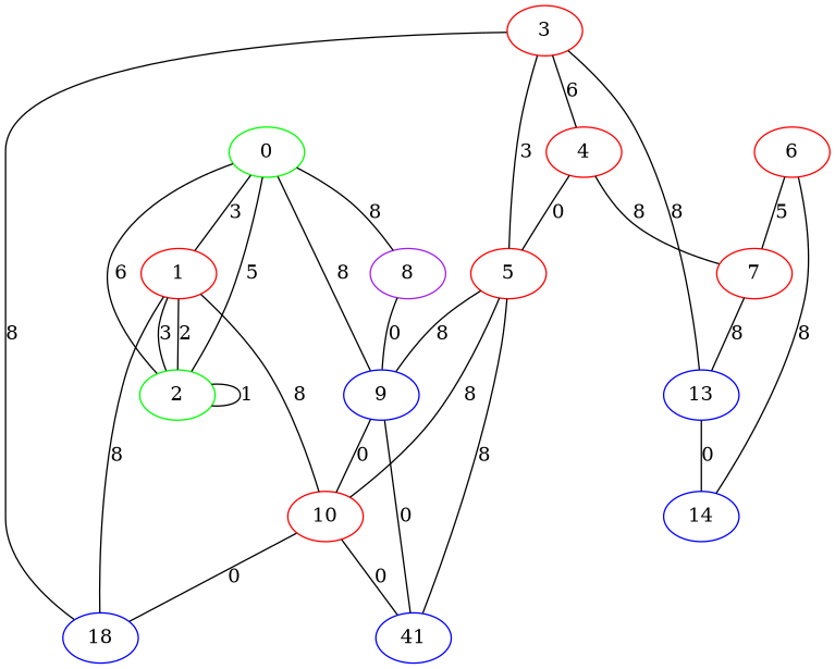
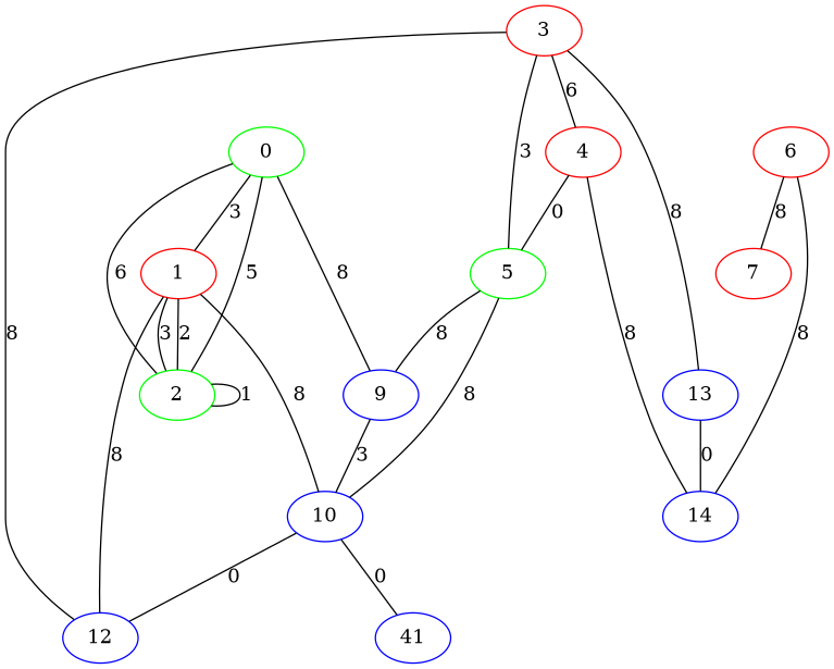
  graph {
    node [color=red weight=3]
    0 [color=green weight=2]
    1 [weight=1]
    2 [color=green weight=2]
-   8 [color=purple weight=4]
    9 [color=blue]
-   10
-   12 [color=blue label=18]
+   10 [color=blue]
+   12 [color=blue]
    n8 [color=blue label=41]
    3 [weight=1]
    4 [weight=2]
-   5 [weight=1]
+   5 [color=green weight=1]
    13 [color=blue]
    14 [color=blue]
    6 [weight=1]
    7 [weight=1]
    0 -- 1 [label=3]
    0 -- 2 [label=5]
    0 -- 2 [label=6]
-   0 -- 8 [label=8]
    0 -- 9 [label=8]
    1 -- 2 [label=2]
    1 -- 2 [label=3]
    1 -- 10 [label=8]
    1 -- 12 [label=8]
    2 -- 2 [label=1]
-   8 -- 9 [label=0]
-   9 -- 10 [label=0]
-   9 -- n8 [label=0]
+   9 -- 10 [label=3]
    10 -- 12 [label=0]
    10 -- n8 [label=0]
    3 -- 12 [label=8]
    3 -- 4 [label=6]
    3 -- 5 [label=3]
    3 -- 13 [label=8]
    4 -- 5 [label=0]
-   4 -- 7 [label=8]
+   4 -- 14 [label=8]
    5 -- 9 [label=8]
    5 -- 10 [label=8]
-   5 -- n8 [label=8]
    13 -- 14 [label=0]
    6 -- 14 [label=8]
-   6 -- 7 [label=5]
-   7 -- 13 [label=8]
+   6 -- 7 [label=8]
  }
